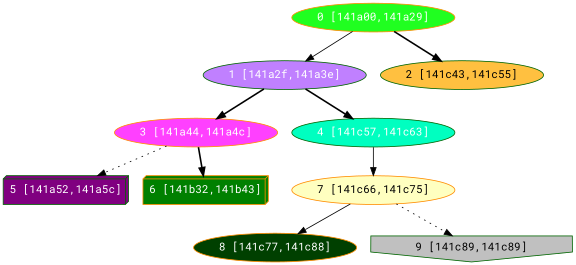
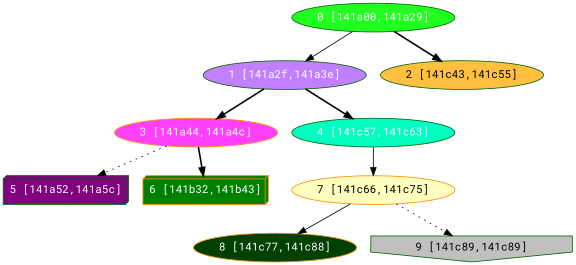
  digraph {
    fontname="Roboto Mono"
    node [color=darkgreen fontcolor="#ffffff" fontname="Roboto Mono" shape=oval style=filled]
    edge [fontname="Roboto Mono" style=bold]
-   n1 [color=darkorange fillcolor="#20FF20" label="0 [141a00,141a29]"]
+   n1 [fillcolor="#20FF20" label="0 [141a00,141a29]"]
    n2 [fillcolor="#C080FF" label="1 [141a2f,141a3e]"]
    n3 [fillcolor="#FFC040" fontcolor="#000000" label="2 [141c43,141c55]"]
    n4 [color=darkorange fillcolor="#FF40FF" label="3 [141a44,141a4c]"]
    n5 [fillcolor="#00FFC0" label="4 [141c57,141c63]"]
    n6 [fillcolor="#800080" label="5 [141a52,141a5c]" shape=box3d]
    n7 [color=darkorange fillcolor="#008000" label="6 [141b32,141b43]" shape=box3d]
    n8 [color=darkorange fillcolor="#FFFFC0" fontcolor="#000000" label="7 [141c66,141c75]"]
    n9 [color=darkorange fillcolor="#004000" label="8 [141c77,141c88]"]
    n10 [fillcolor="#C0C0C0" fontcolor="#000000" label="9 [141c89,141c89]" shape=invhouse]
    n1 -> n2 [style=solid]
    n1 -> n3
    n2 -> n4
    n2 -> n5
    n4 -> n6 [style=dotted]
    n4 -> n7
    n5 -> n8 [style=solid]
    n8 -> n9 [style=solid]
    n8 -> n10 [style=dotted]
  }
